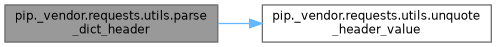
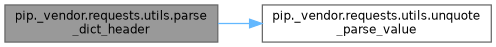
  digraph {
    rankdir=LR
    node [fontname=Helvetica fontsize=10 shape=box style=filled]
    n1 [color=gray40 fillcolor=grey60 fontcolor=black height=0.2 label="pip._vendor.requests.utils.parse\l_dict_header" width=0.4]
-   n2 [color=grey40 fillcolor=white height=0.2 label="pip._vendor.requests.utils.unquote\l_header_value" width=0.4]
+   n2 [color=grey40 fillcolor=white height=0.2 label="pip._vendor.requests.utils.unquote\l_parse_value" width=0.4]
    n1 -> n2 [color=steelblue1 fontname=Helvetica fontsize=10 labelfontname=Helvetica labelfontsize=10 style=solid]
  }
